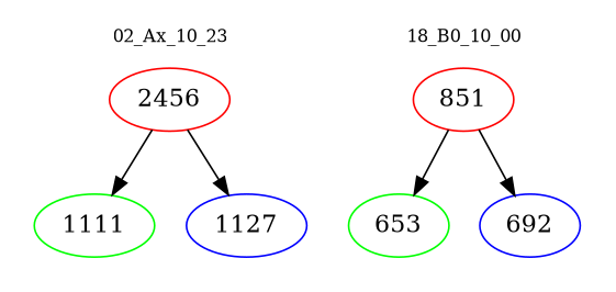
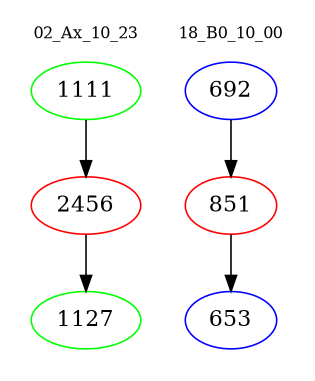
  digraph {
    node [color=red]
    edge [color=black]
    n1 [label=2456]
    n2 [color=green label=1111]
-   n3 [color=blue label=1127]
+   n3 [color=green label=1127]
    n4 [label=851]
-   n5 [color=green label=653]
+   n5 [color=blue label=653]
    n6 [color=blue label=692]
    subgraph cluster_1 {
      color=white
      fontsize=10
      label="02_Ax_10_23"
      n1
      n2
      n3
    }
    subgraph cluster_2 {
      color=white
      fontsize=10
      label="18_B0_10_00"
      n4
      n5
      n6
    }
-   n1 -> n2
+   n2 -> n1
    n1 -> n3
    n4 -> n5
-   n4 -> n6
+   n6 -> n4
  }
